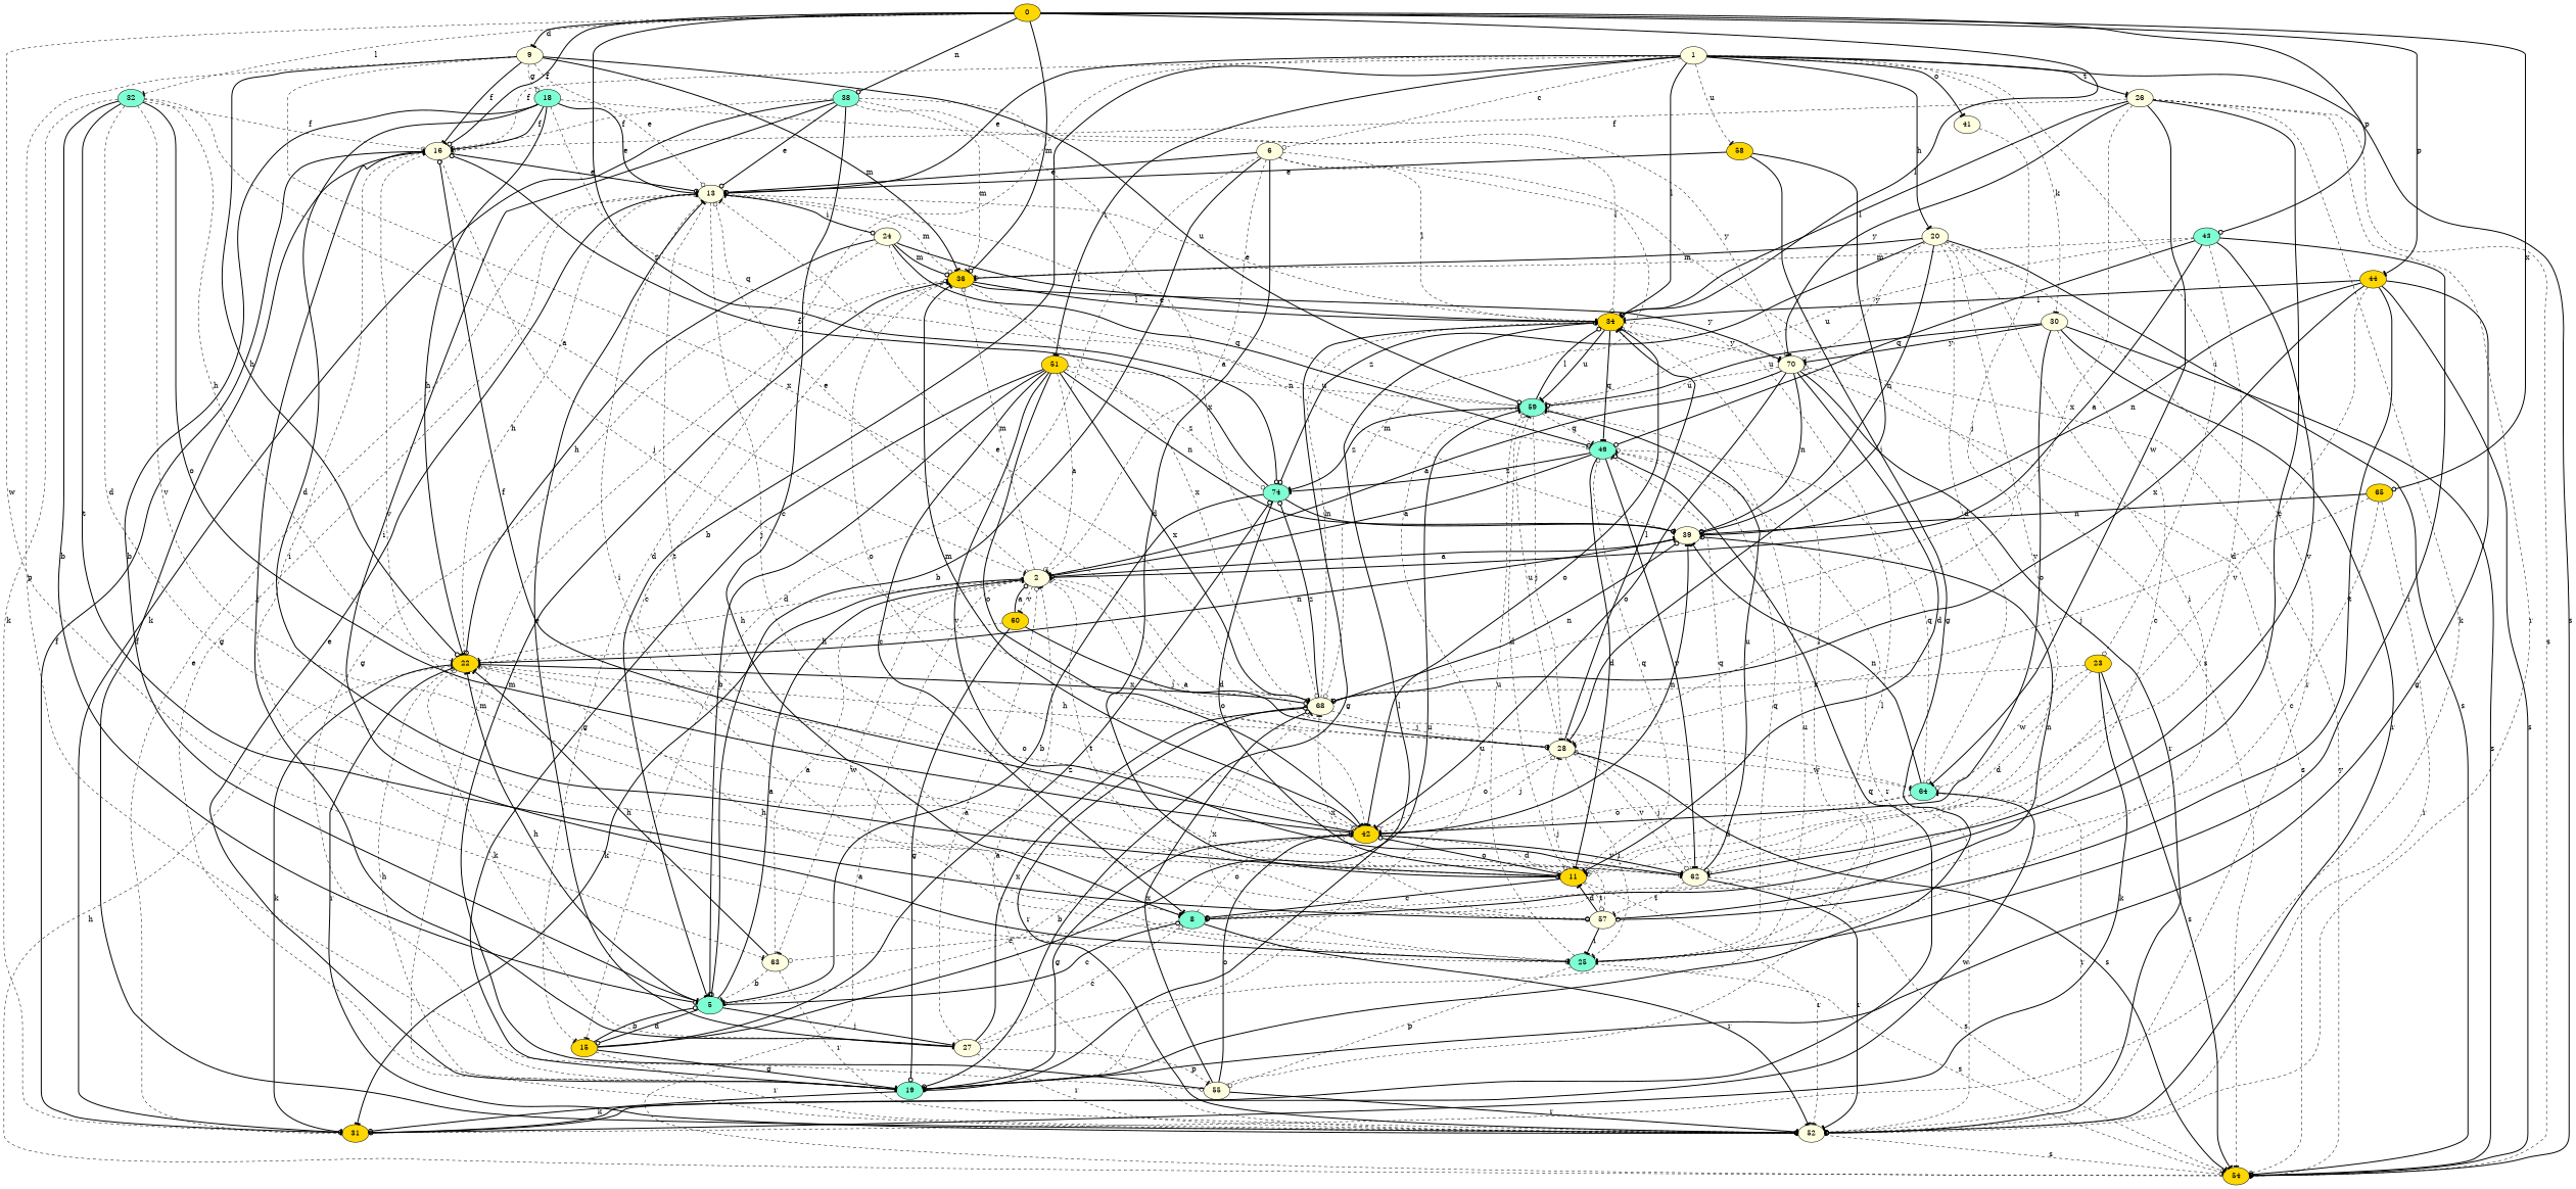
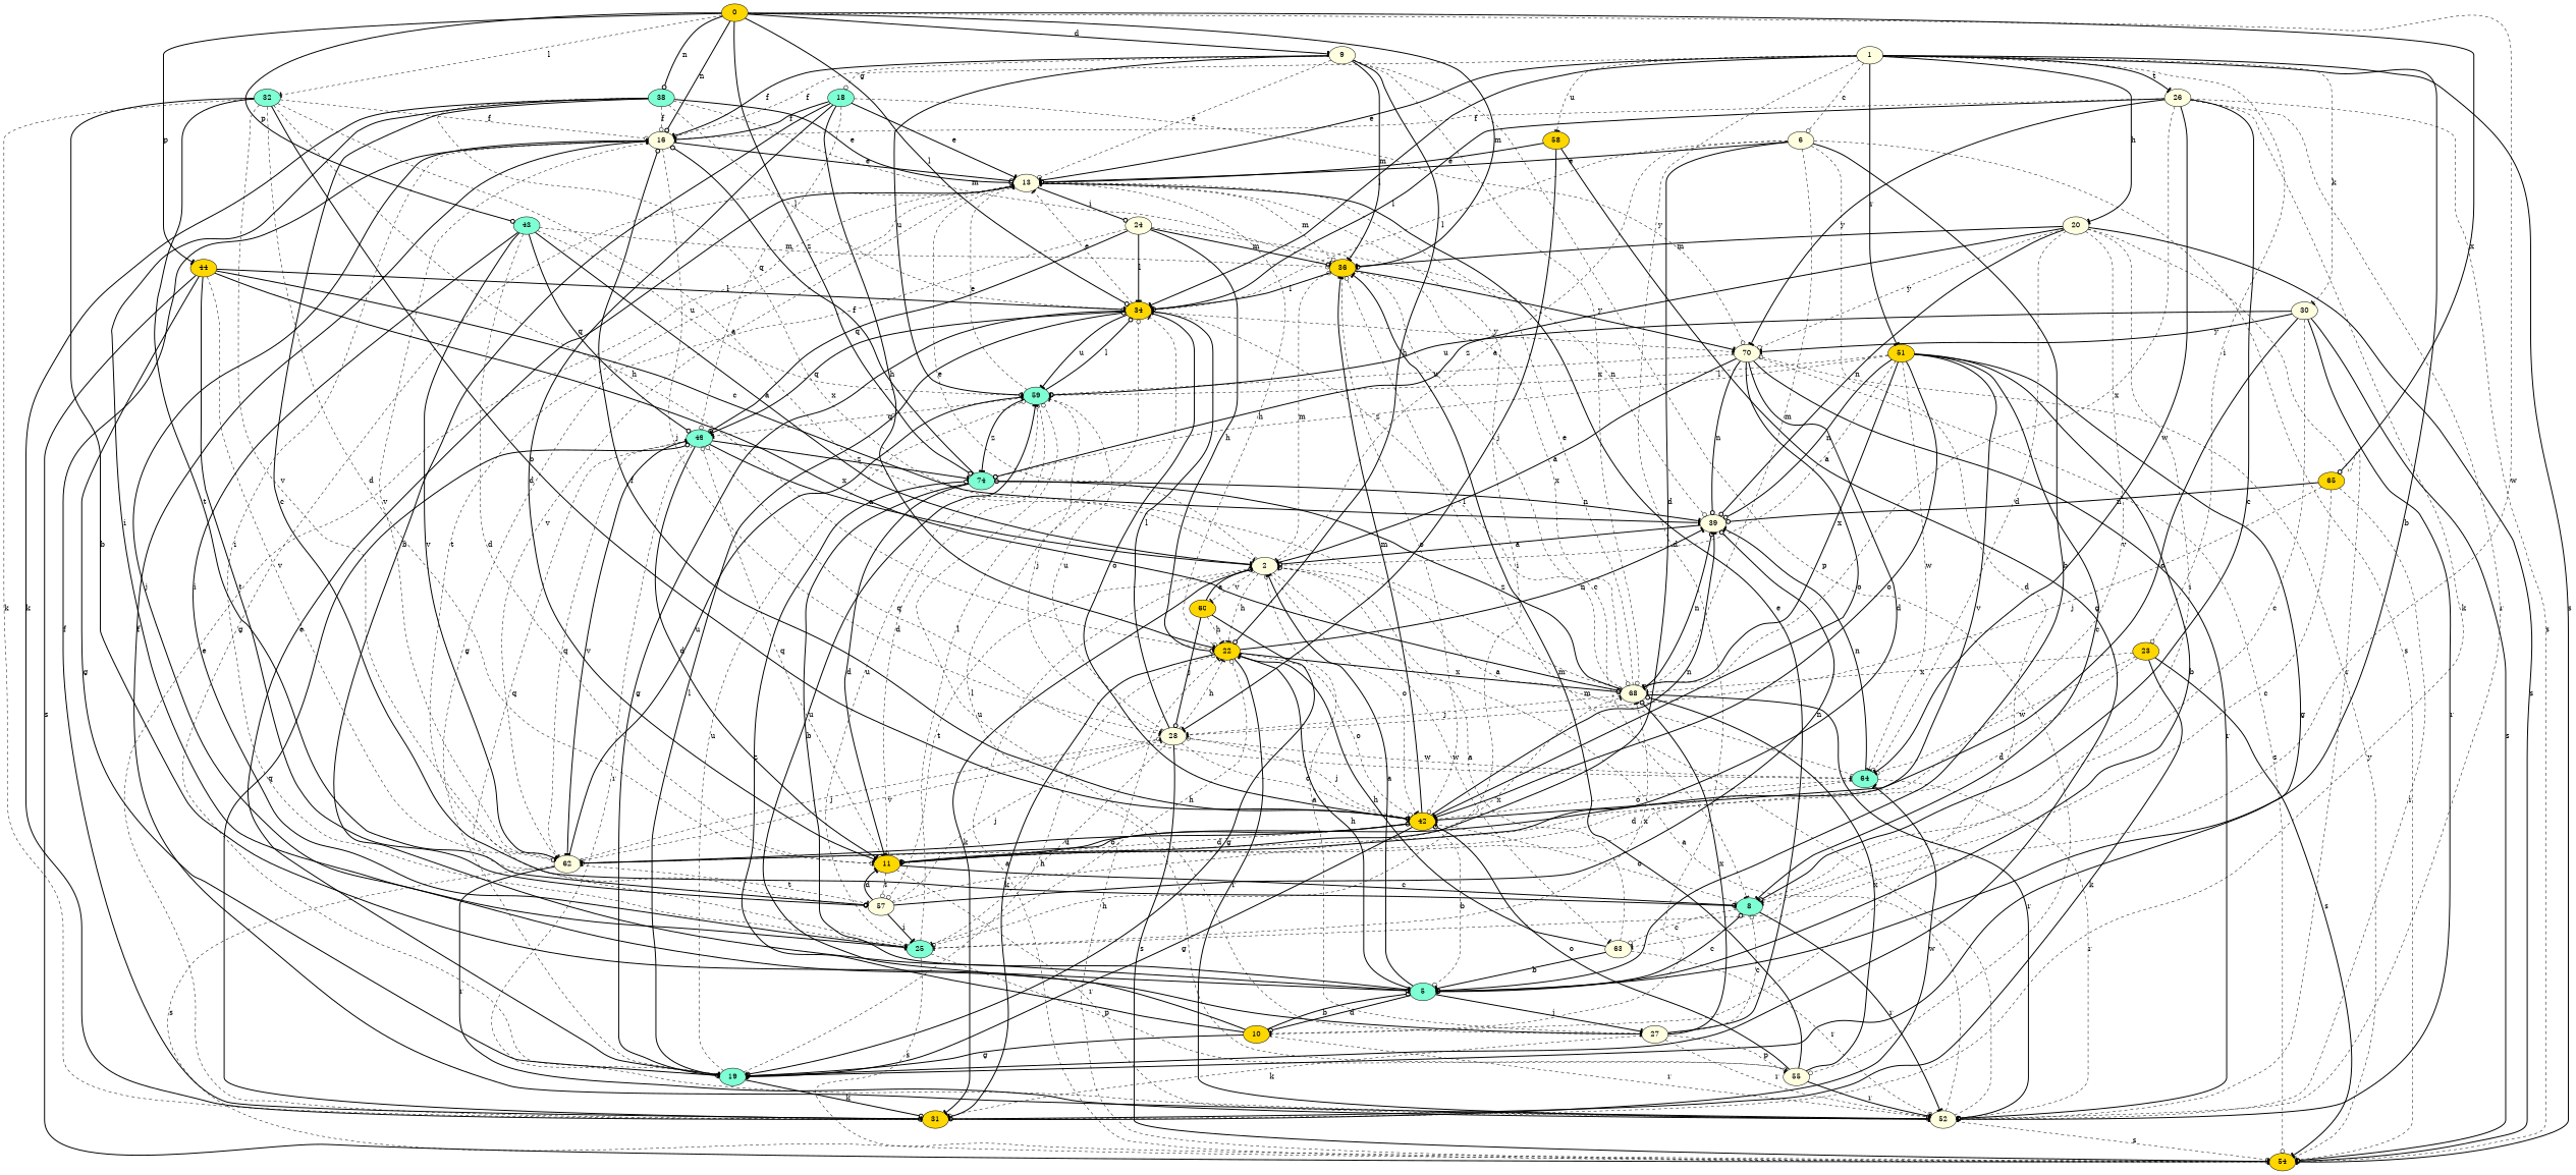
  strict digraph {
    node [fillcolor=lightyellow style=filled]
    edge [arrowhead=tee style=bold]
    0 [fillcolor=gold]
    9
    16
    32 [fillcolor=aquamarine]
    34 [fillcolor=gold]
    36 [fillcolor=gold]
    38 [fillcolor=aquamarine]
    43 [fillcolor=aquamarine]
    44 [fillcolor=gold]
    63
    65 [fillcolor=gold]
    74 [fillcolor=aquamarine]
    13
    22 [fillcolor=gold]
    68
    18 [fillcolor=aquamarine]
    n17 [label=55]
    59 [fillcolor=aquamarine]
    27
    25 [fillcolor=aquamarine]
    62
    28
    5 [fillcolor=aquamarine]
    2
    31 [fillcolor=gold]
    42 [fillcolor=gold]
    57
    11 [fillcolor=gold]
    19 [fillcolor=aquamarine]
    49 [fillcolor=aquamarine]
    70
    8 [fillcolor=aquamarine]
    54 [fillcolor=gold]
    39
    52
    1
    6
-   10 [fillcolor=gold label=15]
+   10 [fillcolor=gold]
    20
    23 [fillcolor=gold]
    30
-   41
    51 [fillcolor=gold]
    n44 [label=26]
    58 [fillcolor=gold]
    24
    64 [fillcolor=aquamarine]
    60 [fillcolor=gold]
    0 -> 9 [label=d]
-   0 -> 16 [arrowhead=odot label=f]
+   0 -> 16 [arrowhead=odot label=n]
    0 -> 32 [label=l style=dashed]
    0 -> 34 [arrowhead=odot label=l]
    0 -> 36 [arrowhead=odot label=m]
    0 -> 38 [arrowhead=odot label=n]
    0 -> 43 [arrowhead=odot label=p]
    0 -> 44 [label=p]
    0 -> 63 [label=w style=dashed]
    0 -> 65 [arrowhead=odot label=x]
    0 -> 74 [arrowhead=odot label=z]
    9 -> 16 [label=f]
    9 -> 36 [label=m]
    9 -> 13 [arrowhead=odot label=e style=dashed]
    9 -> 22 [arrowhead=odot label=h]
    9 -> 68 [arrowhead=odot label=x style=dashed]
    9 -> 18 [arrowhead=odot label=g style=dashed]
    9 -> n17 [arrowhead=odot label=p style=dashed]
    9 -> 59 [arrowhead=odot label=u]
    16 -> 13 [arrowhead=odot label=e]
    16 -> 27 [label=j]
    16 -> 25 [arrowhead=odot label=i style=dashed]
    16 -> 62 [label=v style=dashed]
    16 -> 28 [label=j style=dashed]
    32 -> 16 [arrowhead=odot label=f style=dashed]
    32 -> 22 [label=h style=dashed]
    32 -> 62 [arrowhead=odot label=v style=dashed]
    32 -> 5 [arrowhead=odot label=b]
    32 -> 2 [label=a style=dashed]
    32 -> 31 [label=k style=dashed]
    32 -> 42 [arrowhead=odot label=o]
    32 -> 57 [arrowhead=odot label=t]
    32 -> 11 [label=d style=dashed]
    34 -> 13 [label=e style=dashed]
    34 -> 59 [label=u]
    34 -> 42 [label=o]
    34 -> 19 [arrowhead=odot label=g]
    34 -> 49 [label=q]
    34 -> 70 [label=y style=dashed]
    36 -> 34 [label=l]
    36 -> 68 [arrowhead=odot label=x style=dashed]
    36 -> 42 [arrowhead=odot label=o style=dashed]
    36 -> 70 [label=y]
    36 -> 8 [label=c style=dashed]
    38 -> 16 [arrowhead=odot label=f style=dashed]
    38 -> 34 [arrowhead=odot label=l style=dashed]
    38 -> 36 [label=m style=dashed]
    38 -> 13 [arrowhead=odot label=e]
    38 -> 68 [arrowhead=odot label=x style=dashed]
    38 -> 25 [label=i]
    38 -> 31 [arrowhead=odot label=k]
    38 -> 8 [label=c]
    43 -> 36 [arrowhead=odot label=m style=dashed]
    43 -> 59 [label=u style=dashed]
    43 -> 25 [label=i]
    43 -> 62 [label=v]
    43 -> 2 [label=a]
    43 -> 11 [arrowhead=odot label=d style=dashed]
    43 -> 49 [arrowhead=odot label=q]
    44 -> 34 [label=l]
    44 -> 68 [arrowhead=odot label=x]
    44 -> 62 [arrowhead=odot label=v style=dashed]
    44 -> 57 [arrowhead=odot label=t]
    44 -> 19 [label=g]
    44 -> 54 [label=s]
-   44 -> 39 [label=n]
+   44 -> 39 [label=c]
    63 -> 22 [label=h]
-   63 -> 5 [label=b style=dashed]
+   63 -> 5 [label=b]
    63 -> 2 [arrowhead=odot label=a style=dashed]
    63 -> 52 [arrowhead=odot label=r style=dashed]
    65 -> 28 [label=j style=dashed]
    65 -> 8 [label=c style=dashed]
    65 -> 39 [arrowhead=odot label=n]
    65 -> 52 [arrowhead=odot label=r style=dashed]
    74 -> 16 [arrowhead=odot label=f]
    74 -> 5 [label=b]
    74 -> 11 [label=d]
    74 -> 39 [label=n]
    13 -> 36 [arrowhead=odot label=m style=dashed]
    13 -> 22 [arrowhead=odot label=h style=dashed]
    13 -> 25 [arrowhead=odot label=i style=dashed]
-   13 -> 62 [label=j style=dashed]
+   13 -> 62 [label=v style=dashed]
    13 -> 57 [arrowhead=odot label=t style=dashed]
    13 -> 19 [label=g style=dashed]
    13 -> 24 [arrowhead=odot label=i]
    22 -> 68 [arrowhead=odot label=x]
    22 -> 31 [label=k]
    22 -> 42 [arrowhead=odot label=o style=dashed]
    22 -> 39 [label=n]
    22 -> 52 [label=r]
    68 -> 34 [label=l style=dashed]
    68 -> 74 [arrowhead=odot label=z]
    68 -> 13 [label=e style=dashed]
    68 -> 28 [label=j style=dashed]
    68 -> 39 [arrowhead=odot label=n]
    68 -> 52 [arrowhead=odot label=r]
    18 -> 16 [label=f]
    18 -> 13 [label=e]
    18 -> 22 [label=h]
    18 -> 5 [label=b]
    18 -> 11 [label=d]
    18 -> 49 [arrowhead=odot label=q style=dashed]
    18 -> 70 [arrowhead=odot label=y style=dashed]
    n17 -> 34 [label=l style=dashed]
    n17 -> 36 [label=m]
    n17 -> 68 [arrowhead=odot label=x]
    n17 -> 42 [arrowhead=odot label=o]
    n17 -> 52 [label=r]
    59 -> 34 [arrowhead=odot label=l]
    59 -> 74 [label=z]
    59 -> 13 [label=e style=dashed]
    59 -> 28 [label=j style=dashed]
    59 -> 11 [arrowhead=odot label=d style=dashed]
    59 -> 49 [label=q style=dashed]
    27 -> 13 [label=e]
    27 -> 68 [arrowhead=odot label=x]
    27 -> n17 [label=p style=dashed]
    27 -> 59 [arrowhead=odot label=u style=dashed]
    27 -> 2 [arrowhead=odot label=a style=dashed]
-   27 -> 22 [arrowhead=odot label=k style=dashed]
+   27 -> 31 [arrowhead=odot label=k style=dashed]
    27 -> 8 [arrowhead=odot label=c style=dashed]
    27 -> 52 [arrowhead=odot label=r style=dashed]
    25 -> 34 [arrowhead=odot label=l style=dashed]
    25 -> 22 [arrowhead=odot label=h style=dashed]
    25 -> 68 [label=x style=dashed]
    25 -> n17 [arrowhead=odot label=p style=dashed]
    25 -> 59 [arrowhead=odot label=u style=dashed]
    25 -> 49 [label=q style=dashed]
    25 -> 54 [label=s style=dashed]
    62 -> 59 [label=u]
    62 -> 28 [arrowhead=odot label=j style=dashed]
    62 -> 57 [label=t style=dashed]
    62 -> 49 [label=q style=dashed]
    62 -> 54 [arrowhead=odot label=s style=dashed]
    62 -> 52 [label=r]
    28 -> 34 [label=l]
    28 -> 22 [label=h style=dashed]
    28 -> 59 [label=u style=dashed]
    28 -> 25 [label=i style=dashed]
    28 -> 62 [arrowhead=odot label=v style=dashed]
    28 -> 42 [arrowhead=odot label=o style=dashed]
    28 -> 54 [label=s]
    28 -> 64 [label=w style=dashed]
    5 -> 22 [label=h]
    5 -> 27 [label=j]
    5 -> 2 [label=a]
    5 -> 8 [arrowhead=odot label=c]
    5 -> 10 [arrowhead=odot label=d]
    2 -> 36 [arrowhead=odot label=m style=dashed]
    2 -> 63 [label=w style=dashed]
    2 -> 13 [arrowhead=odot label=e style=dashed]
    2 -> 22 [label=h style=dashed]
    2 -> 31 [label=k]
    2 -> 42 [label=o style=dashed]
    2 -> 57 [arrowhead=odot label=t style=dashed]
    2 -> 60 [label=v style=dashed]
    31 -> 16 [label=f]
    31 -> 13 [arrowhead=odot label=e style=dashed]
    31 -> 49 [arrowhead=odot label=q]
    31 -> 64 [label=w]
    42 -> 16 [arrowhead=odot label=f]
    42 -> 36 [label=m]
    42 -> 62 [label=v]
    42 -> 28 [arrowhead=odot label=j style=dashed]
    42 -> 5 [arrowhead=odot label=b style=dashed]
    42 -> 11 [arrowhead=odot label=d style=dashed]
    42 -> 19 [label=g]
    42 -> 39 [label=n]
    57 -> 68 [label=x style=dashed]
    57 -> 25 [label=i]
    57 -> 28 [label=j style=dashed]
    57 -> 11 [label=d]
    57 -> 39 [arrowhead=odot label=n]
    11 -> 42 [arrowhead=odot label=o]
    11 -> 57 [arrowhead=odot label=t style=dashed]
    11 -> 49 [arrowhead=odot label=q style=dashed]
    11 -> 8 [arrowhead=odot label=c]
    11 -> 52 [label=r style=dashed]
    19 -> 34 [arrowhead=odot label=l]
    19 -> 13 [label=e]
    19 -> 22 [arrowhead=odot label=h style=dashed]
    19 -> 59 [arrowhead=odot label=u style=dashed]
    19 -> 31 [arrowhead=odot label=k]
    49 -> 74 [label=z]
    49 -> 62 [label=v]
    49 -> 2 [label=a]
    49 -> 11 [label=d]
    49 -> 52 [arrowhead=odot label=r style=dashed]
    70 -> 59 [arrowhead=odot label=u style=dashed]
    70 -> 2 [label=a]
    70 -> 42 [label=o]
    70 -> 11 [label=d]
    70 -> 54 [arrowhead=odot label=s style=dashed]
    70 -> 39 [arrowhead=odot label=n]
    70 -> 52 [arrowhead=odot label=r]
    8 -> 63 [arrowhead=odot label=c style=dashed]
    8 -> 42 [label=o style=dashed]
    8 -> 52 [label=r]
    54 -> 22 [label=h style=dashed]
    54 -> 2 [label=a style=dashed]
    54 -> 70 [arrowhead=odot label=y style=dashed]
    39 -> 2 [arrowhead=odot label=a]
    52 -> 16 [label=f]
    52 -> 36 [arrowhead=odot label=m style=dashed]
    52 -> 2 [label=a style=dashed]
    52 -> 54 [arrowhead=odot label=s style=dashed]
    1 -> 16 [arrowhead=odot label=f style=dashed]
    1 -> 34 [label=l]
    1 -> 13 [label=e]
    1 -> 5 [label=b]
    1 -> 54 [label=s]
    1 -> 6 [arrowhead=odot label=c style=dashed]
    1 -> 10 [label=d style=dashed]
    1 -> 20 [label=h]
    1 -> 23 [arrowhead=odot label=i style=dashed]
    1 -> 30 [label=k style=dashed]
-   1 -> 41 [label=o]
    1 -> 51 [label=r]
    1 -> n44 [label=t]
    1 -> 58 [label=u style=dashed]
    6 -> 34 [label=l style=dashed]
    6 -> 13 [arrowhead=odot label=e]
    6 -> 68 [arrowhead=odot label=m style=dashed]
    6 -> 5 [arrowhead=odot label=b]
    6 -> 2 [label=a style=dashed]
    6 -> 11 [arrowhead=odot label=d]
    6 -> 54 [label=s style=dashed]
    6 -> 10 [label=d style=dashed]
    10 -> 74 [arrowhead=odot label=z]
    10 -> 59 [label=u]
    10 -> 5 [arrowhead=odot label=b]
    10 -> 19 [label=g]
    10 -> 52 [arrowhead=odot label=r style=dashed]
    20 -> 36 [label=m]
    20 -> 74 [arrowhead=odot label=z]
    20 -> 25 [label=i style=dashed]
    20 -> 62 [arrowhead=odot label=v style=dashed]
    20 -> 70 [arrowhead=odot label=y style=dashed]
    20 -> 54 [arrowhead=odot label=s]
    20 -> 39 [arrowhead=odot label=n]
    20 -> 52 [arrowhead=odot label=r style=dashed]
    20 -> 64 [arrowhead=odot label=d style=dashed]
    23 -> 68 [label=x style=dashed]
    23 -> 31 [arrowhead=odot label=k]
    23 -> 11 [label=d style=dashed]
    23 -> 54 [label=s]
    23 -> 64 [arrowhead=odot label=w style=dashed]
    30 -> 59 [arrowhead=odot label=u]
    30 -> 42 [label=o]
    30 -> 70 [label=y]
    30 -> 8 [arrowhead=odot label=c style=dashed]
    30 -> 54 [arrowhead=odot label=s]
    30 -> 52 [label=r]
-   41 -> 28 [label=j style=dashed]
    51 -> 74 [arrowhead=odot label=z style=dashed]
    51 -> 68 [label=x]
-   51 -> 59 [label=u style=dashed]
+   51 -> 59 [label=l style=dashed]
    51 -> 62 [label=v]
    51 -> 5 [arrowhead=odot label=b]
    51 -> 2 [arrowhead=odot label=a style=dashed]
    51 -> 42 [label=o]
    51 -> 19 [label=g]
    51 -> 8 [label=c]
    51 -> 39 [arrowhead=odot label=n]
+   51 -> 64 [label=w style=dashed]
    n44 -> 16 [label=f style=dashed]
    n44 -> 34 [arrowhead=odot label=l]
    n44 -> 68 [arrowhead=odot label=x style=dashed]
    n44 -> 31 [arrowhead=odot label=k style=dashed]
    n44 -> 70 [label=y]
    n44 -> 8 [arrowhead=odot label=c]
    n44 -> 54 [arrowhead=odot label=s style=dashed]
    n44 -> 52 [arrowhead=odot label=r style=dashed]
    n44 -> 64 [label=w]
    58 -> 13 [arrowhead=odot label=e]
    58 -> 28 [label=j]
    58 -> 19 [arrowhead=odot label=g]
    24 -> 34 [label=l]
    24 -> 36 [arrowhead=odot label=m]
    24 -> 22 [arrowhead=odot label=h]
    24 -> 19 [label=g style=dashed]
    24 -> 49 [arrowhead=odot label=q]
    24 -> 39 [arrowhead=odot label=n style=dashed]
    64 -> 2 [arrowhead=odot label=a style=dashed]
    64 -> 42 [label=o style=dashed]
    64 -> 11 [arrowhead=odot label=d style=dashed]
    64 -> 49 [arrowhead=odot label=q style=dashed]
    64 -> 39 [label=n]
    64 -> 52 [arrowhead=odot label=r style=dashed]
    60 -> 22 [label=h style=dashed]
    60 -> 28 [arrowhead=odot label=j]
    60 -> 2 [arrowhead=odot label=a]
    60 -> 19 [arrowhead=odot label=g]
  }
